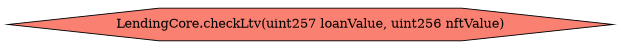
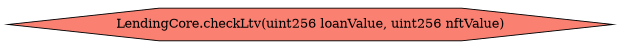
  digraph {
    rankdir=LR
-   "LendingCore.checkLtv(uint256 loanValue, uint256 nftValue)" [height=0.5 width=6.9141 style=filled fillcolor=salmon shape=hexagon label="LendingCore.checkLtv(uint257 loanValue, uint256 nftValue)"]
+   "LendingCore.checkLtv(uint256 loanValue, uint256 nftValue)" [height=0.5 width=6.9141 style=filled fillcolor=salmon shape=hexagon]
  }
